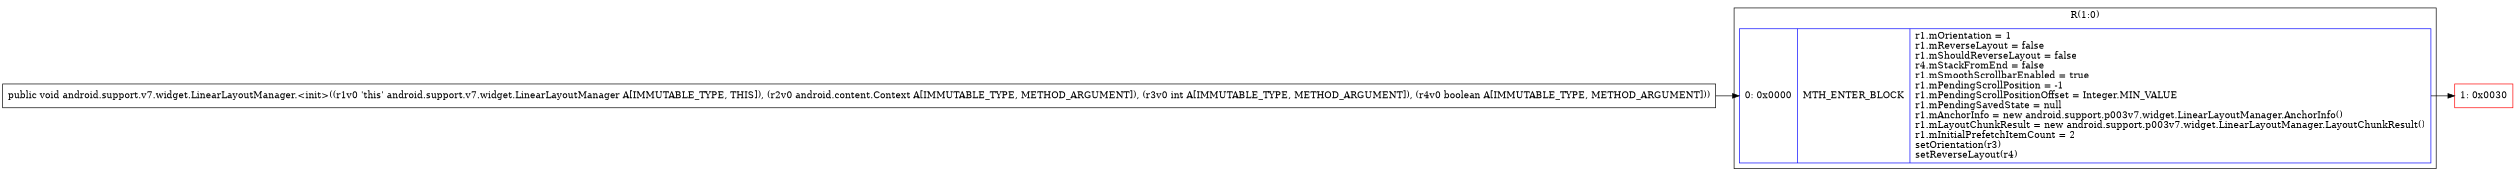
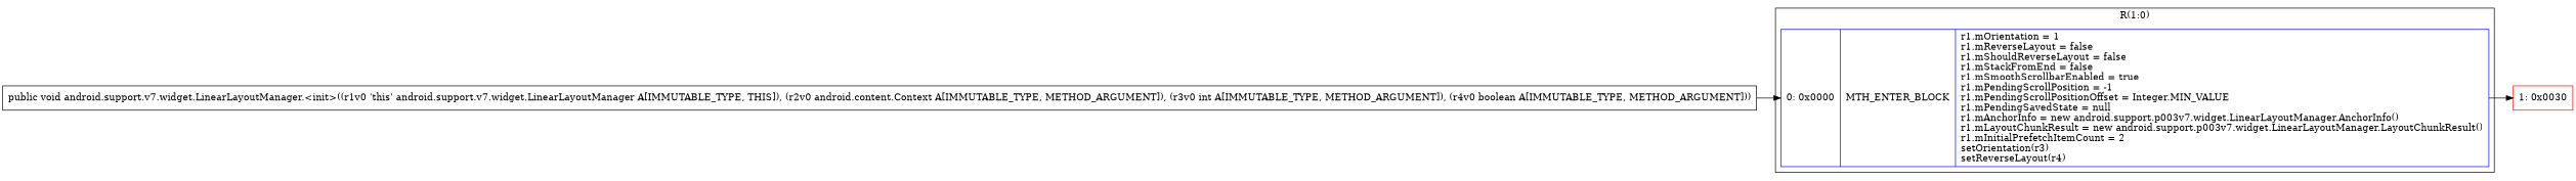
  digraph {
    rankdir=LR
    node [shape=record]
-   n1 [color=blue label="{0\:\ 0x0000|MTH_ENTER_BLOCK\l|r1.mOrientation = 1\lr1.mReverseLayout = false\lr1.mShouldReverseLayout = false\lr4.mStackFromEnd = false\lr1.mSmoothScrollbarEnabled = true\lr1.mPendingScrollPosition = \-1\lr1.mPendingScrollPositionOffset = Integer.MIN_VALUE\lr1.mPendingSavedState = null\lr1.mAnchorInfo = new android.support.p003v7.widget.LinearLayoutManager.AnchorInfo()\lr1.mLayoutChunkResult = new android.support.p003v7.widget.LinearLayoutManager.LayoutChunkResult()\lr1.mInitialPrefetchItemCount = 2\lsetOrientation(r3)\lsetReverseLayout(r4)\l}"]
+   n1 [color=blue label="{0\:\ 0x0000|MTH_ENTER_BLOCK\l|r1.mOrientation = 1\lr1.mReverseLayout = false\lr1.mShouldReverseLayout = false\lr1.mStackFromEnd = false\lr1.mSmoothScrollbarEnabled = true\lr1.mPendingScrollPosition = \-1\lr1.mPendingScrollPositionOffset = Integer.MIN_VALUE\lr1.mPendingSavedState = null\lr1.mAnchorInfo = new android.support.p003v7.widget.LinearLayoutManager.AnchorInfo()\lr1.mLayoutChunkResult = new android.support.p003v7.widget.LinearLayoutManager.LayoutChunkResult()\lr1.mInitialPrefetchItemCount = 2\lsetOrientation(r3)\lsetReverseLayout(r4)\l}"]
    n2 [color=red label="{1\:\ 0x0030}"]
    n3 [label="{public void android.support.v7.widget.LinearLayoutManager.\<init\>((r1v0 'this' android.support.v7.widget.LinearLayoutManager A[IMMUTABLE_TYPE, THIS]), (r2v0 android.content.Context A[IMMUTABLE_TYPE, METHOD_ARGUMENT]), (r3v0 int A[IMMUTABLE_TYPE, METHOD_ARGUMENT]), (r4v0 boolean A[IMMUTABLE_TYPE, METHOD_ARGUMENT])) }"]
    subgraph cluster_1 {
      label="R(1:0)"
      n1
    }
    n1 -> n2
    n3 -> n1
  }
